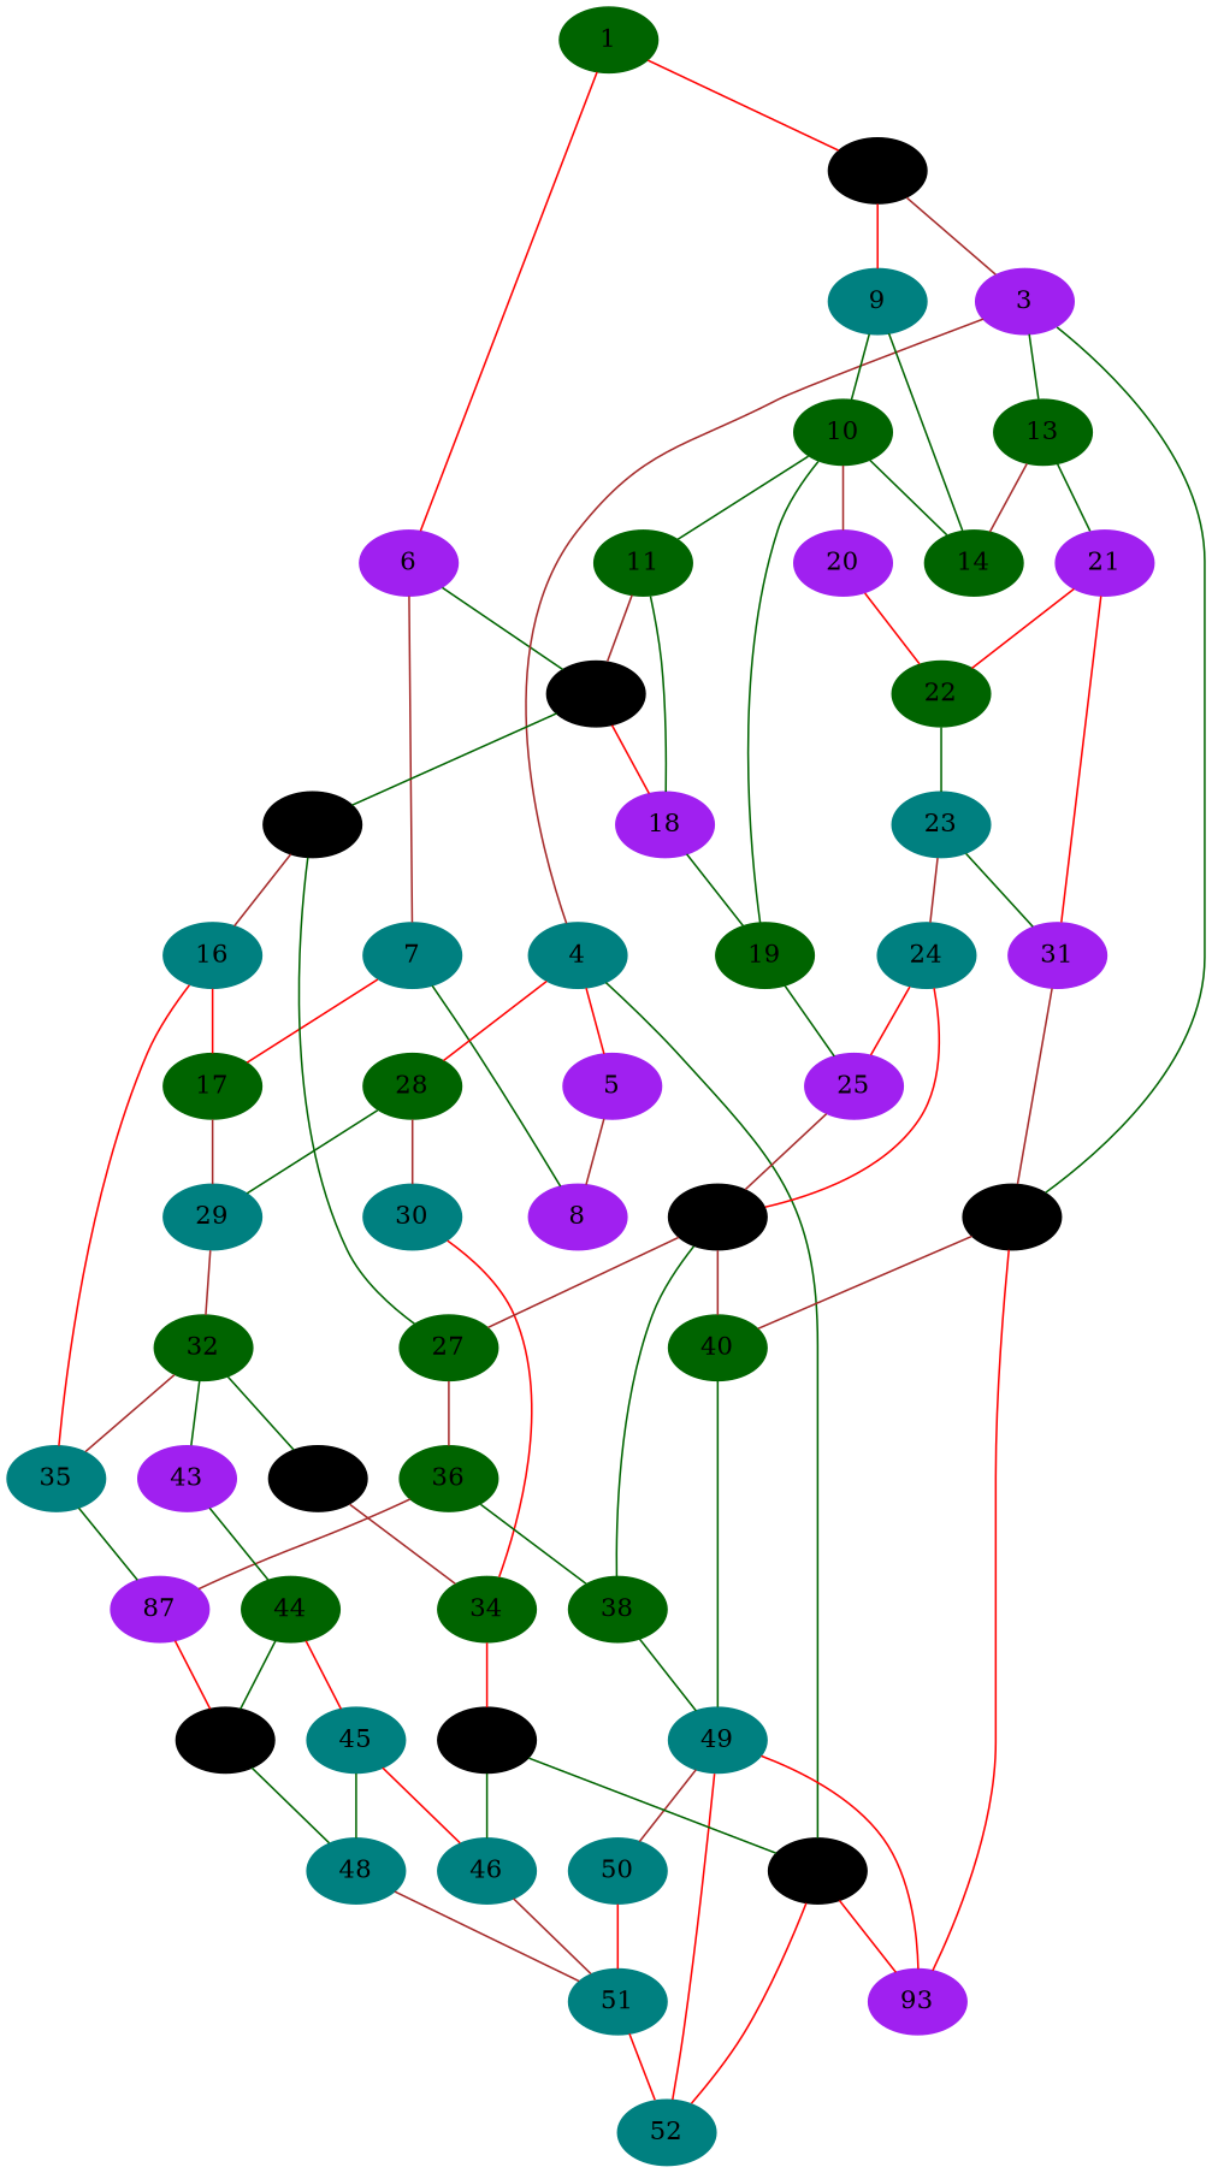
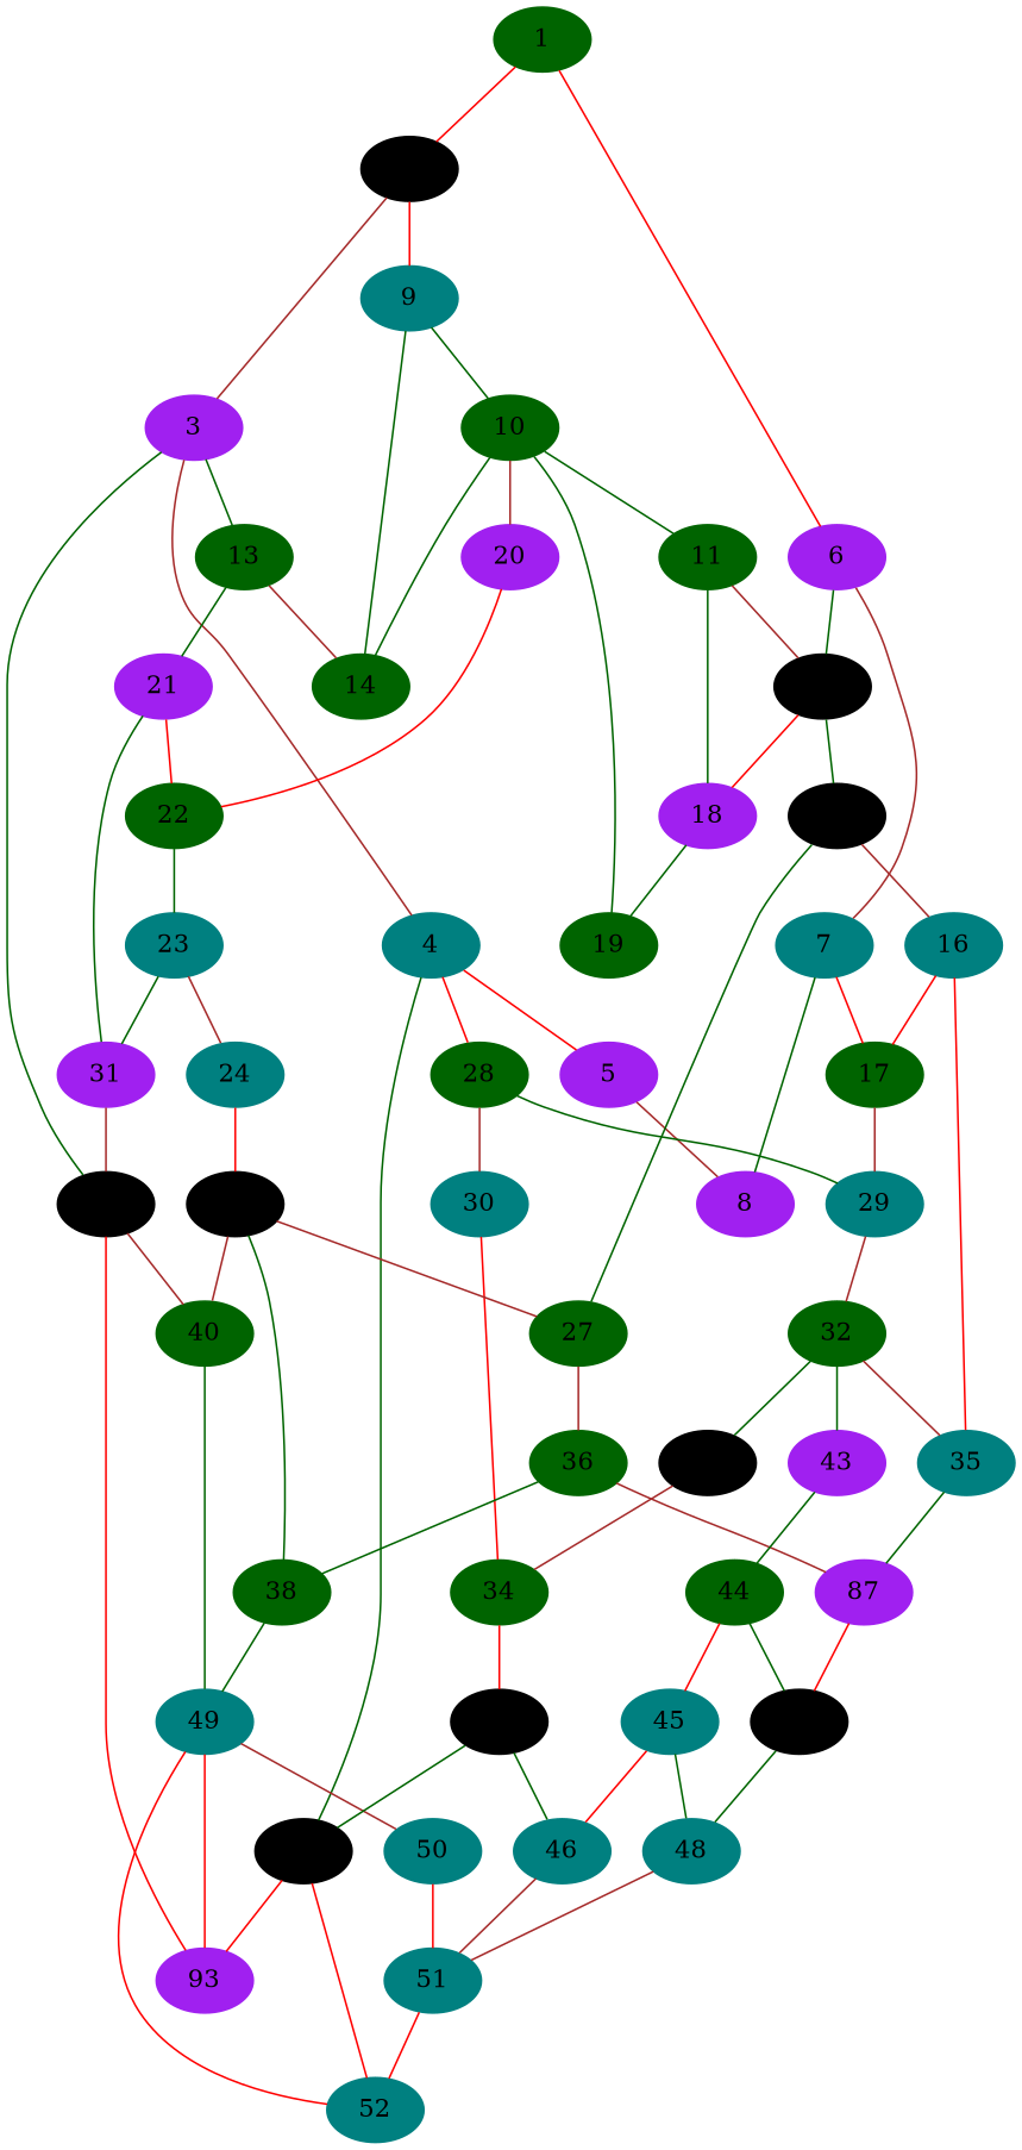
  graph {
    node [color=darkgreen style=filled]
    edge [color=darkgreen weight=1.0]
    2 [color=black]
    1
    6 [color=purple]
    3 [color=purple]
    9 [color=teal]
    7 [color=teal]
    12 [color=black]
    4 [color=teal]
    13
    39 [color=black]
    10
    14
    5 [color=purple]
    28
    42 [color=black]
    21 [color=purple]
    40
    n18 [color=purple label=93]
    8 [color=purple]
    29 [color=teal]
    30 [color=teal]
    52 [color=teal]
    17
    18 [color=purple]
    15 [color=black]
    11
    19
    20 [color=purple]
-   25 [color=purple]
    22
    16 [color=teal]
    27
    31 [color=purple]
    35 [color=teal]
    36
    n36 [color=purple label=87]
    32
    26 [color=black]
    23 [color=teal]
    24 [color=teal]
    38
    49 [color=teal]
    34
    33 [color=black]
    43 [color=purple]
    41 [color=black]
    44
    46 [color=teal]
    47 [color=black]
    48 [color=teal]
    50 [color=teal]
    51 [color=teal]
    45 [color=teal]
    2 -- 3 [color=brown]
    2 -- 9 [color=red]
    1 -- 2 [color=red]
    1 -- 6 [color=red]
    6 -- 7 [color=brown]
    6 -- 12
    3 -- 4 [color=brown]
    3 -- 13
    3 -- 39
    9 -- 10
    9 -- 14
    7 -- 8
    7 -- 17 [color=red]
    12 -- 18 [color=red]
    12 -- 15
    4 -- 5 [color=red]
    4 -- 28 [color=red]
    4 -- 42
    13 -- 14 [color=brown]
    13 -- 21
    39 -- 40 [color=brown]
    39 -- n18 [color=red]
    10 -- 14
    10 -- 11
    10 -- 19
    10 -- 20 [color=brown weight=2.0]
    5 -- 8 [color=brown]
    28 -- 29
    28 -- 30 [color=brown weight=2.0]
    42 -- n18 [color=red]
    42 -- 52 [color=red]
    21 -- 22 [color=red]
-   21 -- 31 [color=red]
+   21 -- 31
    40 -- 49
    29 -- 32 [color=brown]
    30 -- 34 [color=red]
    17 -- 29 [color=brown]
    18 -- 19
    15 -- 16 [color=brown]
    15 -- 27
    11 -- 12 [color=brown]
    11 -- 18
-   19 -- 25
    20 -- 22 [color=red]
-   25 -- 26 [color=brown]
    22 -- 23
    16 -- 17 [color=red]
    16 -- 35 [color=red]
    27 -- 36 [color=brown]
    31 -- 39 [color=brown]
    35 -- n36
    36 -- n36 [color=brown]
    36 -- 38
    n36 -- 47 [color=red]
    32 -- 35 [color=brown]
    32 -- 33 [weight=2.0]
    32 -- 43 [weight=2.0]
    26 -- 40 [color=brown weight=2.0]
    26 -- 27 [color=brown]
    26 -- 38
    23 -- 31
    23 -- 24 [color=brown]
-   24 -- 25 [color=red]
    24 -- 26 [color=red]
    38 -- 49
    49 -- n18 [color=red weight=2.0]
    49 -- 52 [color=red]
    49 -- 50 [color=brown]
    34 -- 41 [color=red]
    33 -- 34 [color=brown]
    43 -- 44
    41 -- 42
    41 -- 46
    44 -- 47
    44 -- 45 [color=red]
    46 -- 51 [color=brown]
    47 -- 48
    48 -- 51 [color=brown]
    50 -- 51 [color=red weight=2.0]
    51 -- 52 [color=red weight=2.0]
    45 -- 46 [color=red]
    45 -- 48
  }
